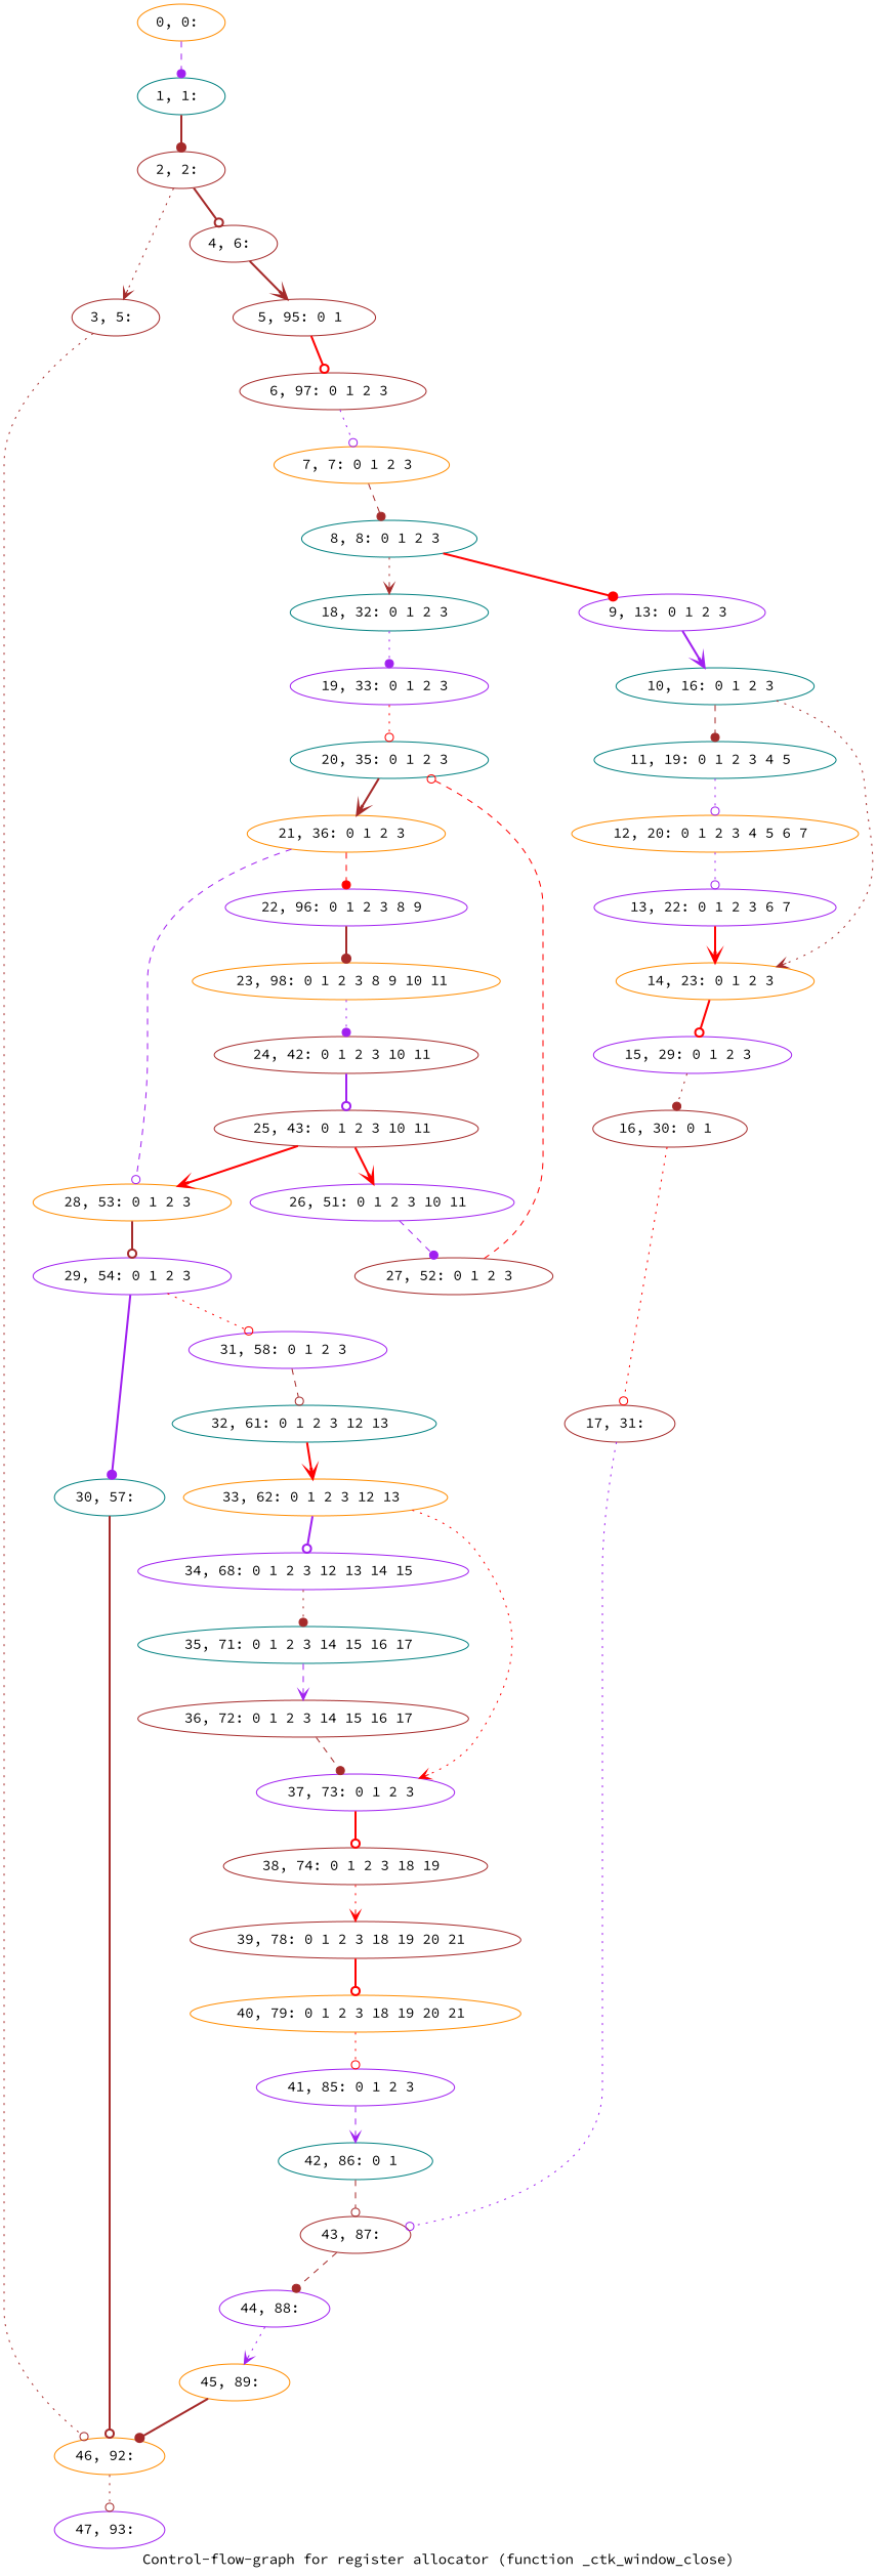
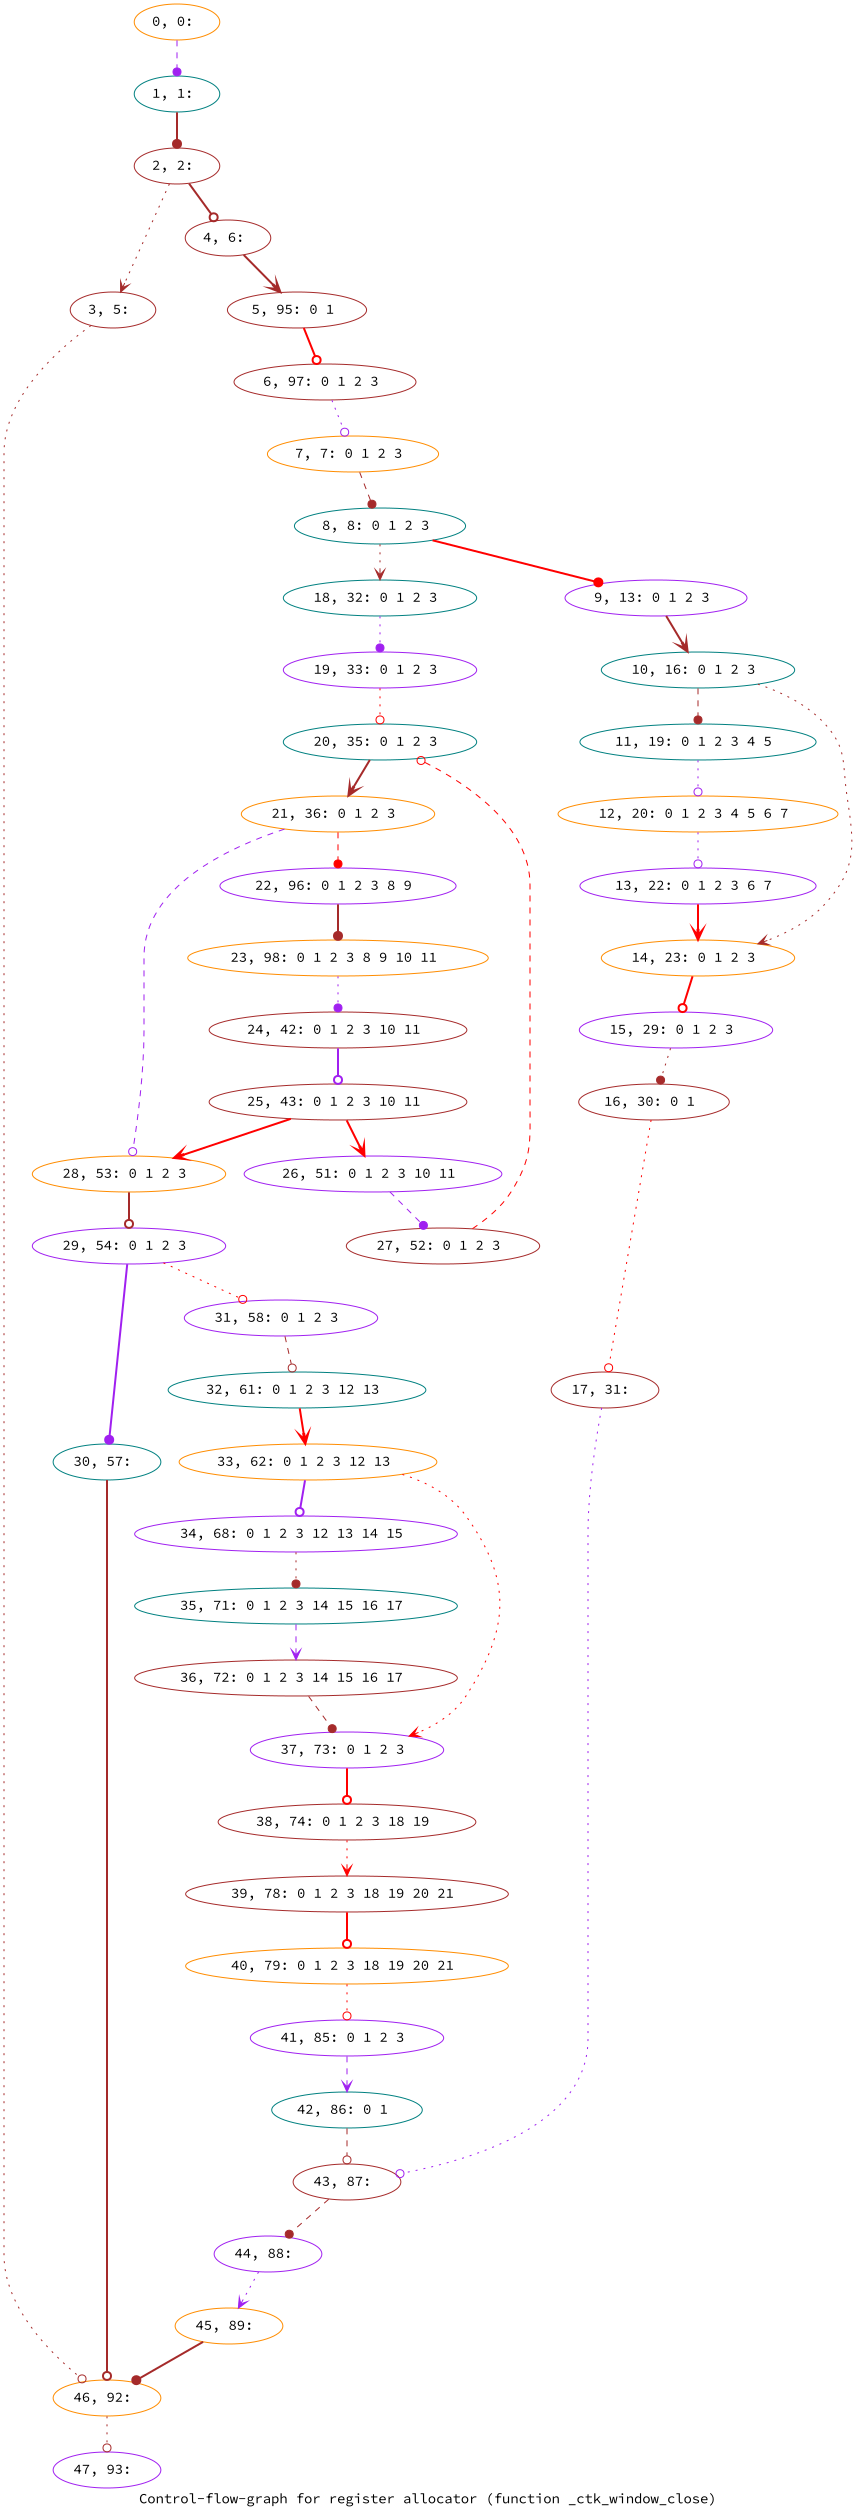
  digraph {
    fontname="Source Code Pro"
    label="Control-flow-graph for register allocator (function _ctk_window_close)"
    node [color=brown fontname="Source Code Pro"]
    edge [arrowhead=odot color=brown fontname="Source Code Pro" style=bold]
    n1 [color=darkorange label="0, 0: "]
    n2 [color=teal label="1, 1: "]
    n3 [label="2, 2: "]
    n4 [label="3, 5: "]
    n5 [label="4, 6: "]
    n6 [color=darkorange label="46, 92: "]
    n7 [label="5, 95: 0 1 "]
    n8 [color=purple label="47, 93: "]
    n9 [label="6, 97: 0 1 2 3 "]
    n10 [color=darkorange label="7, 7: 0 1 2 3 "]
    n11 [color=teal label="8, 8: 0 1 2 3 "]
    n12 [color=purple label="9, 13: 0 1 2 3 "]
    n13 [color=teal label="18, 32: 0 1 2 3 "]
    n14 [color=teal label="10, 16: 0 1 2 3 "]
    n15 [color=purple label="19, 33: 0 1 2 3 "]
    n16 [color=teal label="11, 19: 0 1 2 3 4 5 "]
    n17 [color=darkorange label="14, 23: 0 1 2 3 "]
    n18 [color=darkorange label="12, 20: 0 1 2 3 4 5 6 7 "]
    n19 [color=purple label="15, 29: 0 1 2 3 "]
    n20 [color=purple label="13, 22: 0 1 2 3 6 7 "]
    n21 [label="16, 30: 0 1 "]
    n22 [label="17, 31: "]
    n23 [label="43, 87: "]
    n24 [color=purple label="44, 88: "]
    n25 [color=teal label="20, 35: 0 1 2 3 "]
    n26 [color=darkorange label="21, 36: 0 1 2 3 "]
    n27 [color=purple label="22, 96: 0 1 2 3 8 9 "]
    n28 [color=darkorange label="28, 53: 0 1 2 3 "]
    n29 [color=darkorange label="23, 98: 0 1 2 3 8 9 10 11 "]
    n30 [color=purple label="29, 54: 0 1 2 3 "]
    n31 [label="24, 42: 0 1 2 3 10 11 "]
    n32 [label="25, 43: 0 1 2 3 10 11 "]
    n33 [color=purple label="26, 51: 0 1 2 3 10 11 "]
    n34 [label="27, 52: 0 1 2 3 "]
    n35 [color=teal label="30, 57: "]
    n36 [color=purple label="31, 58: 0 1 2 3 "]
    n37 [color=teal label="32, 61: 0 1 2 3 12 13 "]
    n38 [color=darkorange label="33, 62: 0 1 2 3 12 13 "]
    n39 [color=purple label="34, 68: 0 1 2 3 12 13 14 15 "]
    n40 [color=purple label="37, 73: 0 1 2 3 "]
    n41 [color=teal label="35, 71: 0 1 2 3 14 15 16 17 "]
    n42 [label="38, 74: 0 1 2 3 18 19 "]
    n43 [label="36, 72: 0 1 2 3 14 15 16 17 "]
    n44 [label="39, 78: 0 1 2 3 18 19 20 21 "]
    n45 [color=darkorange label="40, 79: 0 1 2 3 18 19 20 21 "]
    n46 [color=purple label="41, 85: 0 1 2 3 "]
    n47 [color=teal label="42, 86: 0 1 "]
    n48 [color=darkorange label="45, 89: "]
    n1 -> n2 [arrowhead=dot color=purple style=dashed]
    n2 -> n3 [arrowhead=dot]
    n3 -> n4 [arrowhead=vee style=dotted]
    n3 -> n5
    n4 -> n6 [style=dotted]
    n5 -> n7 [arrowhead=vee]
    n6 -> n8 [style=dotted]
    n7 -> n9 [color=red]
    n9 -> n10 [color=purple style=dotted]
    n10 -> n11 [arrowhead=dot style=dashed]
    n11 -> n12 [arrowhead=dot color=red]
    n11 -> n13 [arrowhead=vee style=dotted]
-   n12 -> n14 [arrowhead=vee color=purple]
+   n12 -> n14 [arrowhead=vee]
    n13 -> n15 [arrowhead=dot color=purple style=dotted]
    n14 -> n16 [arrowhead=dot style=dashed]
    n14 -> n17 [arrowhead=vee style=dotted]
    n15 -> n25 [color=red style=dotted]
    n16 -> n18 [color=purple style=dotted]
    n17 -> n19 [color=red]
    n18 -> n20 [color=purple style=dotted]
    n19 -> n21 [arrowhead=dot style=dotted]
    n20 -> n17 [arrowhead=vee color=red]
    n21 -> n22 [color=red style=dotted]
    n22 -> n23 [color=purple style=dotted]
    n23 -> n24 [arrowhead=dot style=dashed]
    n24 -> n48 [arrowhead=vee color=purple style=dotted]
    n25 -> n26 [arrowhead=vee]
    n26 -> n27 [arrowhead=dot color=red style=dashed]
    n26 -> n28 [color=purple style=dashed]
    n27 -> n29 [arrowhead=dot]
    n28 -> n30
    n29 -> n31 [arrowhead=dot color=purple style=dotted]
    n30 -> n35 [arrowhead=dot color=purple]
    n30 -> n36 [color=red style=dotted]
    n31 -> n32 [color=purple]
    n32 -> n28 [arrowhead=vee color=red]
    n32 -> n33 [arrowhead=vee color=red]
    n33 -> n34 [arrowhead=dot color=purple style=dashed]
    n34 -> n25 [color=red style=dashed]
    n35 -> n6
    n36 -> n37 [style=dashed]
    n37 -> n38 [arrowhead=vee color=red]
    n38 -> n39 [color=purple]
    n38 -> n40 [arrowhead=vee color=red style=dotted]
    n39 -> n41 [arrowhead=dot style=dotted]
    n40 -> n42 [color=red]
    n41 -> n43 [arrowhead=vee color=purple style=dashed]
    n42 -> n44 [arrowhead=vee color=red style=dotted]
    n43 -> n40 [arrowhead=dot style=dashed]
    n44 -> n45 [color=red]
    n45 -> n46 [color=red style=dotted]
    n46 -> n47 [arrowhead=vee color=purple style=dashed]
    n47 -> n23 [style=dashed]
    n48 -> n6 [arrowhead=dot]
  }
